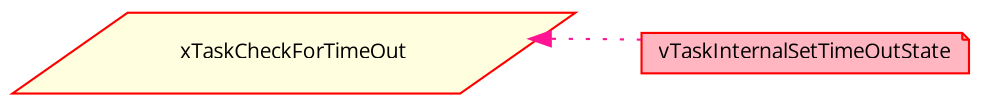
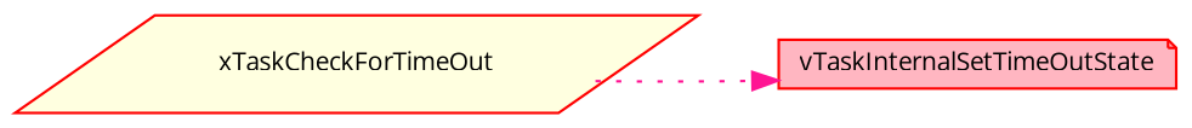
  digraph {
    rankdir=LR
    fontname="Open Sans"
    node [color=red fontname="Open Sans" fontsize=10 style=filled]
    n1 [fillcolor=lightyellow fontcolor=black height=0.2 label=xTaskCheckForTimeOut shape=parallelogram width=0.4]
    n2 [fillcolor=lightpink height=0.2 label=vTaskInternalSetTimeOutState shape=note width=0.4]
-   n2 -> n1 [color=deeppink fontname="Open Sans" fontsize=10 labelfontname=Helvetica labelfontsize=10 style=dotted]
+   n1 -> n2 [color=deeppink fontname="Open Sans" fontsize=10 labelfontname=Helvetica labelfontsize=10 style=dotted]
  }
